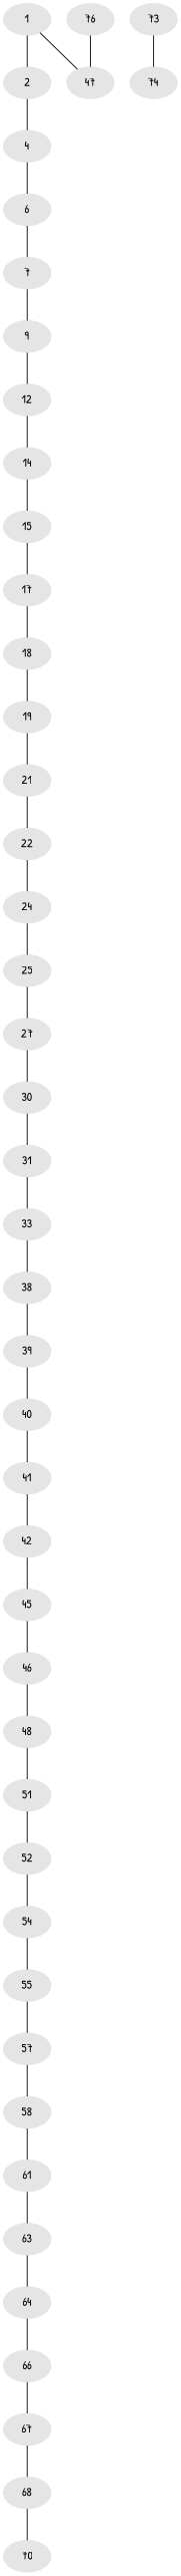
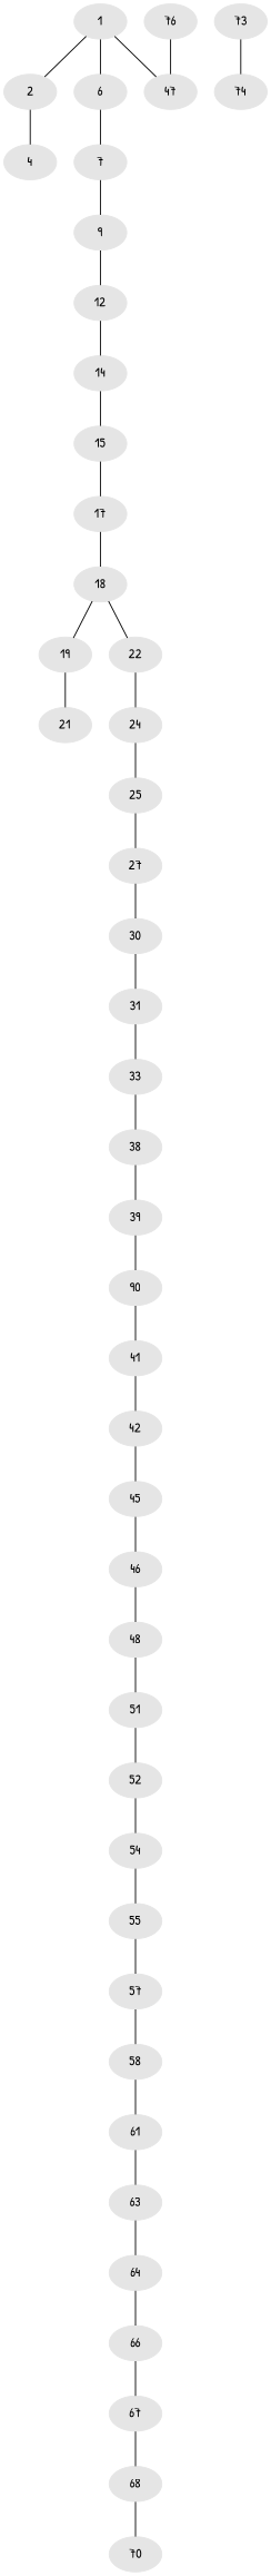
  graph {
    fontname="Patrick Hand"
    node [color=gray90 fontname="Patrick Hand" style=filled]
    edge [fontname="Patrick Hand"]
    2 [super="+3"]
    4 [super="+5"]
    1
    n4 [label=47]
    6
    7 [super="+8"]
    9 [super="+10"]
    12 [super="+13"]
    14
    15 [super="+16"]
    17
    18
    19 [super="+20"]
    21
    22 [super="+23"]
    24
    25 [super="+26"]
    27 [super="+28"]
    30
    31 [super="+32"]
    33 [super="+34"]
    38
    39
-   40
+   40 [label=90]
    41
    42 [super="+43"]
    45
    46 [super="+47"]
    48 [super="+49"]
    51
    52 [super="+53"]
    54
    55 [super="+56"]
    57
    58 [super="+59"]
    61 [super="+62"]
    63
    64 [super="+65"]
    66
    67
    68 [super="+69"]
    70
    74 [super="+75"]
    73
    76
    2 -- 4
-   4 -- 6
+   1 -- 6
    1 -- 2
    1 -- n4
    6 -- 7
    7 -- 9
    9 -- 12
    12 -- 14
    14 -- 15
    15 -- 17
    17 -- 18
    18 -- 19
    19 -- 21
-   21 -- 22
+   18 -- 22
    22 -- 24
    24 -- 25
    25 -- 27
    27 -- 30
    30 -- 31
    31 -- 33
    33 -- 38
    38 -- 39
    39 -- 40
    40 -- 41
    41 -- 42
    42 -- 45
    45 -- 46
    46 -- 48
    48 -- 51
    51 -- 52
    52 -- 54
    54 -- 55
    55 -- 57
    57 -- 58
    58 -- 61
    61 -- 63
    63 -- 64
    64 -- 66
    66 -- 67
    67 -- 68
    68 -- 70
    73 -- 74
    76 -- n4
  }
